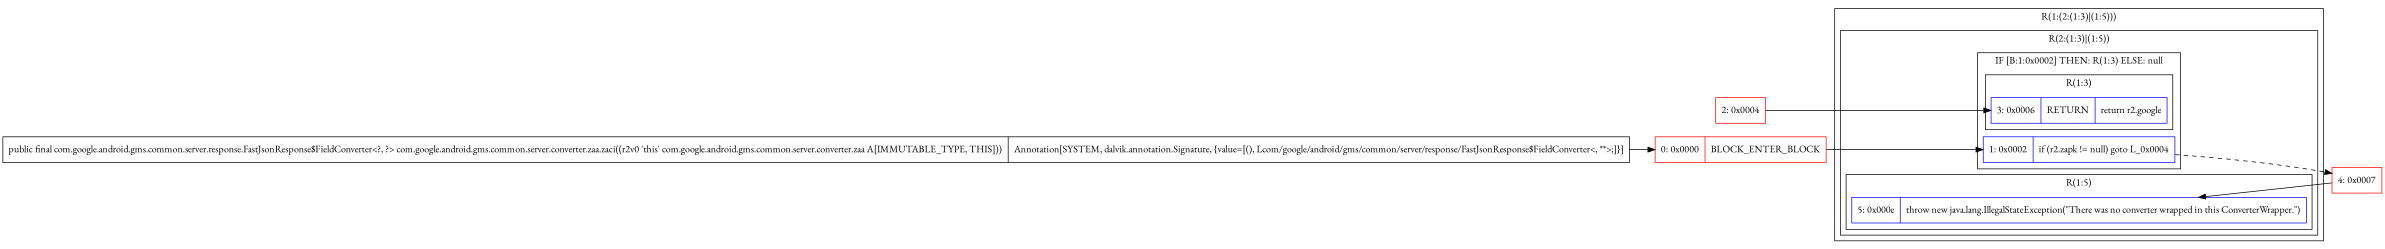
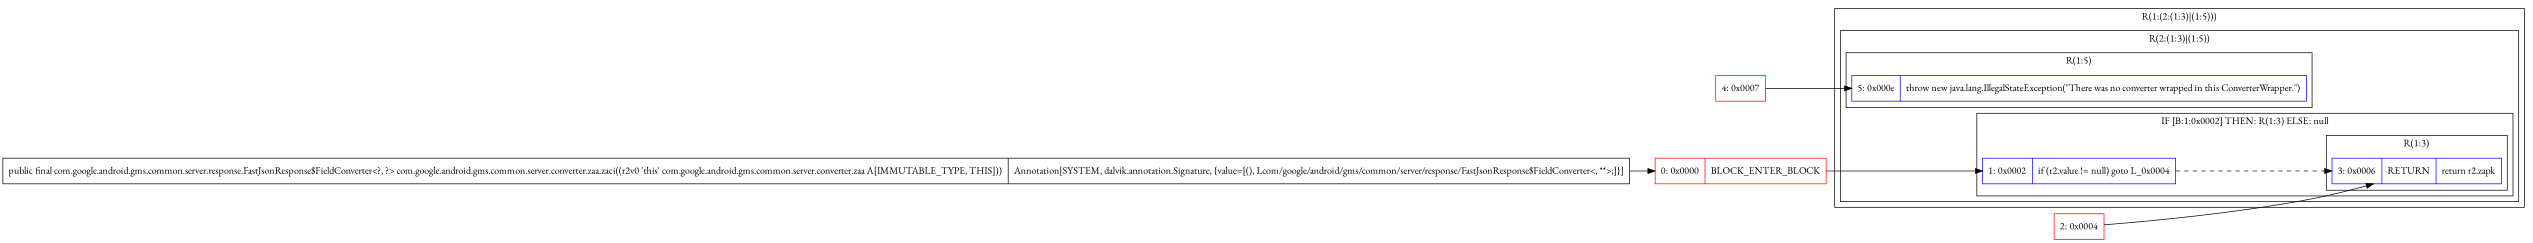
  digraph {
    fontname="EB Garamond"
    rankdir=LR
    node [color=blue fontname="EB Garamond" shape=record]
    edge [fontname="EB Garamond"]
-   n1 [label="{3\:\ 0x0006|RETURN\l|return r2.google\l}"]
-   n2 [label="{1\:\ 0x0002|if (r2.zapk != null) goto L_0x0004\l}"]
+   n1 [label="{3\:\ 0x0006|RETURN\l|return r2.zapk\l}"]
+   n2 [label="{1\:\ 0x0002|if (r2.value != null) goto L_0x0004\l}"]
    n3 [label="{5\:\ 0x000e|throw new java.lang.IllegalStateException(\"There was no converter wrapped in this ConverterWrapper.\")\l}"]
    n4 [color=red label="{4\:\ 0x0007}"]
    n5 [color=red label="{2\:\ 0x0004}"]
    n6 [color=red label="{0\:\ 0x0000|BLOCK_ENTER_BLOCK\l}"]
    n7 [label="{public final com.google.android.gms.common.server.response.FastJsonResponse$FieldConverter\<?, ?\> com.google.android.gms.common.server.converter.zaa.zaci((r2v0 'this' com.google.android.gms.common.server.converter.zaa A[IMMUTABLE_TYPE, THIS]))  | Annotation[SYSTEM, dalvik.annotation.Signature, \{value=[(), Lcom\/google\/android\/gms\/common\/server\/response\/FastJsonResponse$FieldConverter\<, **\>;]\}]\l}" color=""]
    subgraph cluster_1 {
      label="R(1:(2:(1:3)|(1:5)))"
      subgraph cluster_2 {
        label="R(2:(1:3)|(1:5))"
        subgraph cluster_3 {
          label="IF [B:1:0x0002] THEN: R(1:3) ELSE: null"
          n2
          subgraph cluster_4 {
            label="R(1:3)"
            n1
          }
        }
        subgraph cluster_5 {
          label="R(1:5)"
          n3
        }
      }
    }
-   n2 -> n4 [style=dashed]
+   n2 -> n1 [style=dashed]
    n4 -> n3
    n5 -> n1
    n6 -> n2
    n7 -> n6
  }
